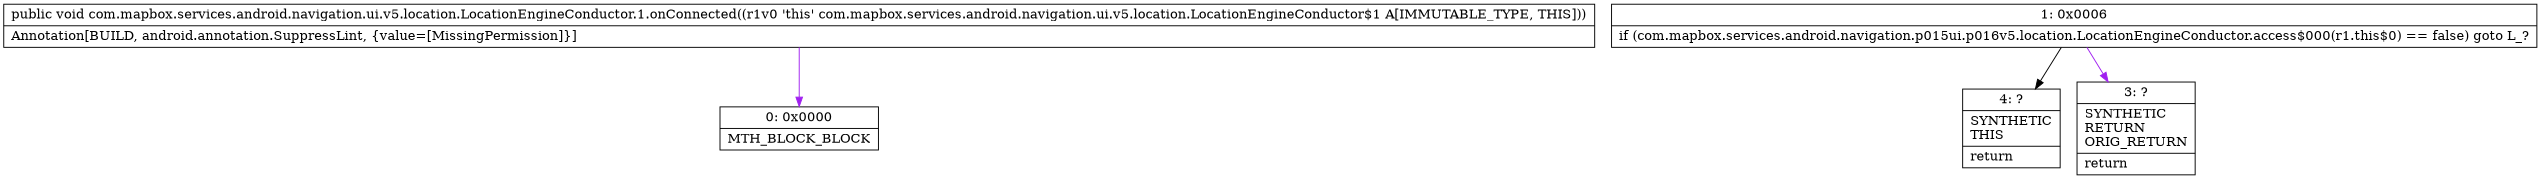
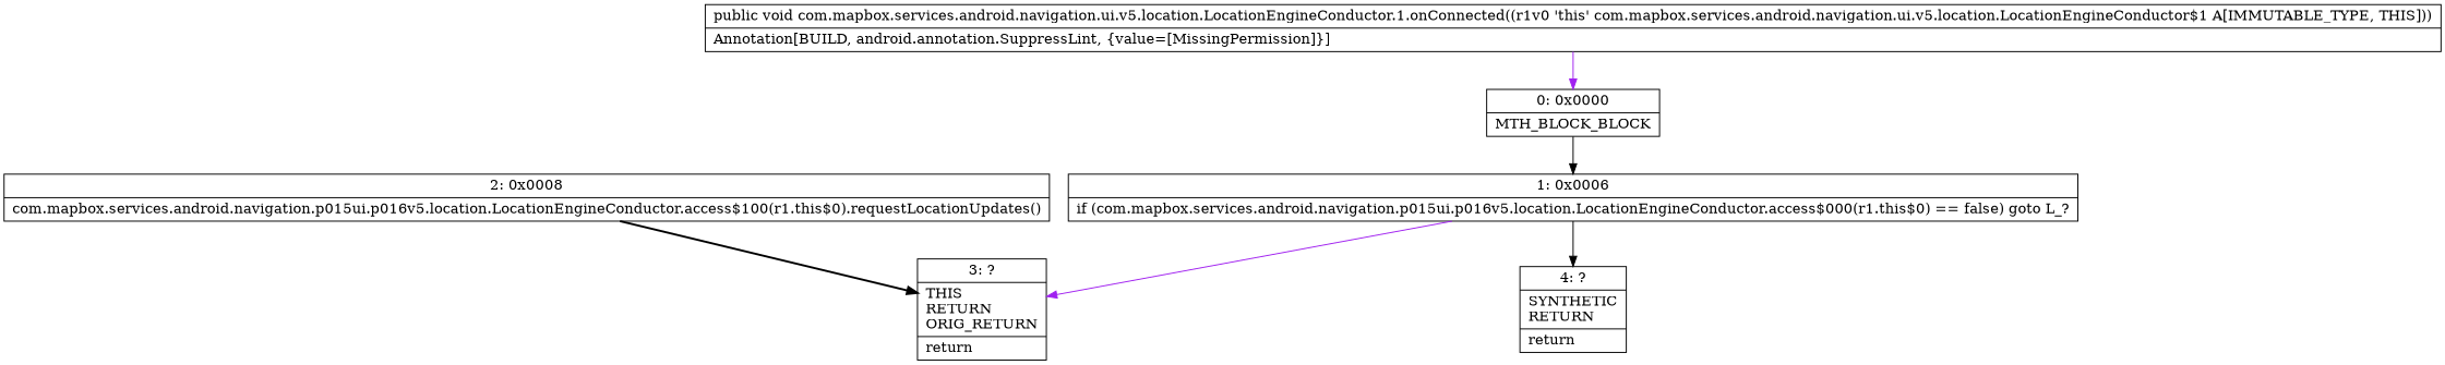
  digraph {
    node [shape=record]
    edge [color=black style=solid]
    n1 [label="{0\:\ 0x0000|MTH_BLOCK_BLOCK\l}"]
    n2 [label="{1\:\ 0x0006|if (com.mapbox.services.android.navigation.p015ui.p016v5.location.LocationEngineConductor.access$000(r1.this$0) == false) goto L_?\l}"]
-   n3 [label="{4\:\ ?|SYNTHETIC\lTHIS\l|return\l}"]
-   n4 [label="{3\:\ ?|SYNTHETIC\lRETURN\lORIG_RETURN\l|return\l}"]
+   n3 [label="{4\:\ ?|SYNTHETIC\lRETURN\l|return\l}"]
+   n4 [label="{3\:\ ?|THIS\lRETURN\lORIG_RETURN\l|return\l}"]
+   n5 [label="{2\:\ 0x0008|com.mapbox.services.android.navigation.p015ui.p016v5.location.LocationEngineConductor.access$100(r1.this$0).requestLocationUpdates()\l}"]
    n6 [label="{public void com.mapbox.services.android.navigation.ui.v5.location.LocationEngineConductor.1.onConnected((r1v0 'this' com.mapbox.services.android.navigation.ui.v5.location.LocationEngineConductor$1 A[IMMUTABLE_TYPE, THIS]))  | Annotation[BUILD, android.annotation.SuppressLint, \{value=[MissingPermission]\}]\l}"]
+   n1 -> n2
    n2 -> n3
    n2 -> n4 [color=purple]
+   n5 -> n4 [style=bold]
    n6 -> n1 [color=purple]
  }
